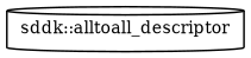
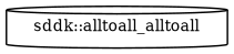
  digraph {
    rankdir=LR
    fontname="DejaVu Serif"
-   n1 [color=black fillcolor=white fontname="DejaVu Serif" fontsize=10 height=0.2 label="sddk::alltoall_descriptor" shape=cylinder style=filled width=0.4]
+   n1 [color=black fillcolor=white fontname="DejaVu Serif" fontsize=10 height=0.2 label="sddk::alltoall_alltoall" shape=cylinder style=filled width=0.4]
  }
